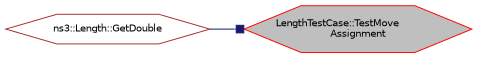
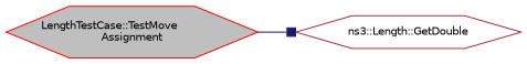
  digraph {
    rankdir=LR
    node [fontname=Helvetica fontsize=10 shape=hexagon style=filled]
    n1 [color=red fillcolor=grey75 fontcolor=black height=0.2 label="LengthTestCase::TestMove\lAssignment" width=0.4]
    n2 [color=brown fillcolor=white height=0.2 label="ns3::Length::GetDouble" width=0.4]
-   n2 -> n1 [color=midnightblue fontname=Helvetica fontsize=10 labelfontname=Helvetica labelfontsize=10 style=solid arrowhead=box]
+   n1 -> n2 [color=midnightblue fontname=Helvetica fontsize=10 labelfontname=Helvetica labelfontsize=10 style=solid arrowhead=box]
  }
